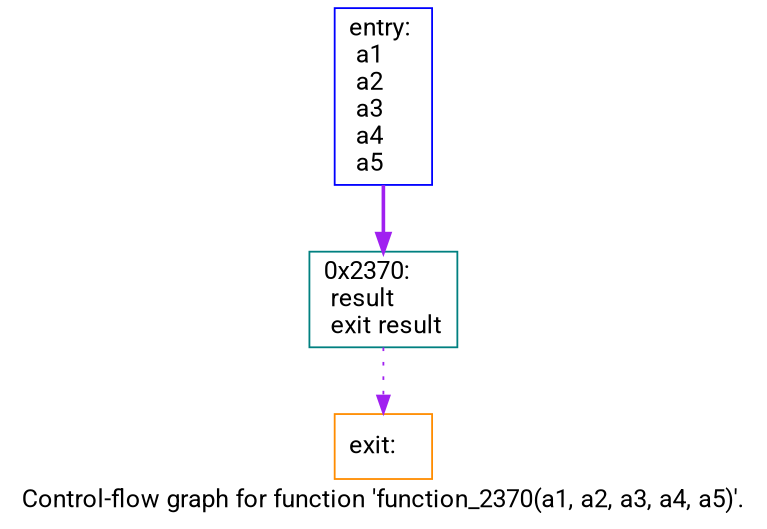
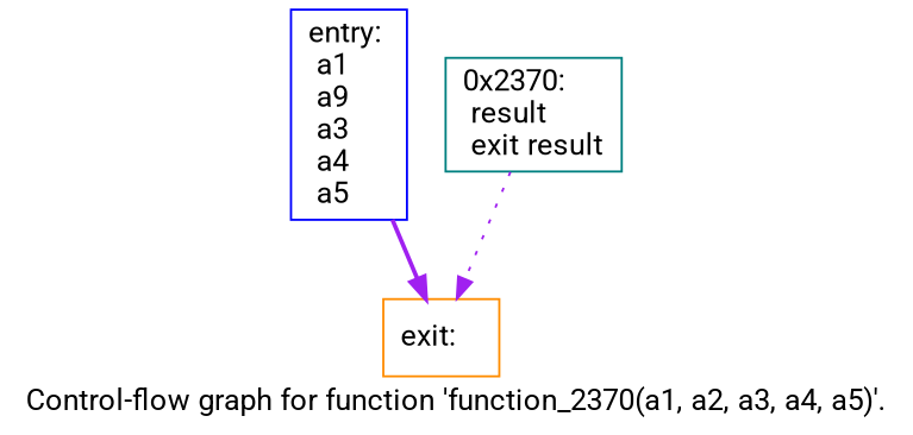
  digraph {
    fontname=Roboto
    label="Control-flow graph for function 'function_2370(a1, a2, a3, a4, a5)'."
    node [fontname=Roboto shape=record]
    edge [color=purple fontname=Roboto]
-   n1 [color=blue label="{entry:\l  a1\l  a2\l  a3\l  a4\l  a5\l}"]
+   n1 [color=blue label="{entry:\l  a1\l  a9\l  a3\l  a4\l  a5\l}"]
    n2 [color=teal label="{0x2370:\l  result\l  exit result\l}"]
    n3 [color=darkorange label="{exit:\l}"]
-   n1 -> n2 [style=bold]
+   n1 -> n3 [style=bold]
    n2 -> n3 [style=dotted]
  }
